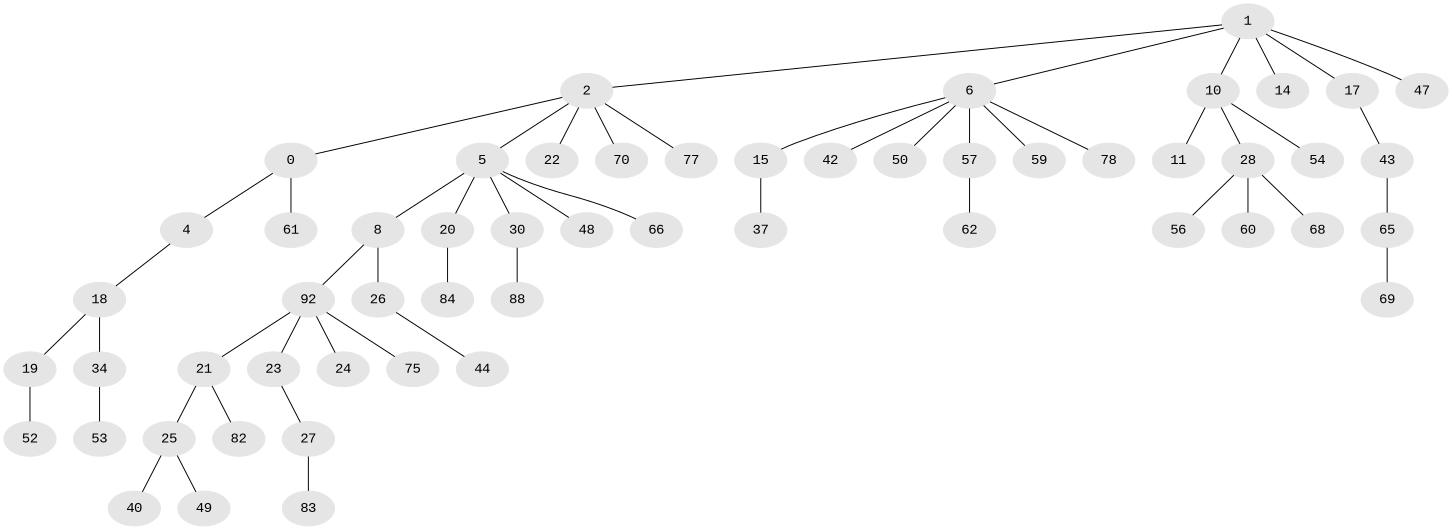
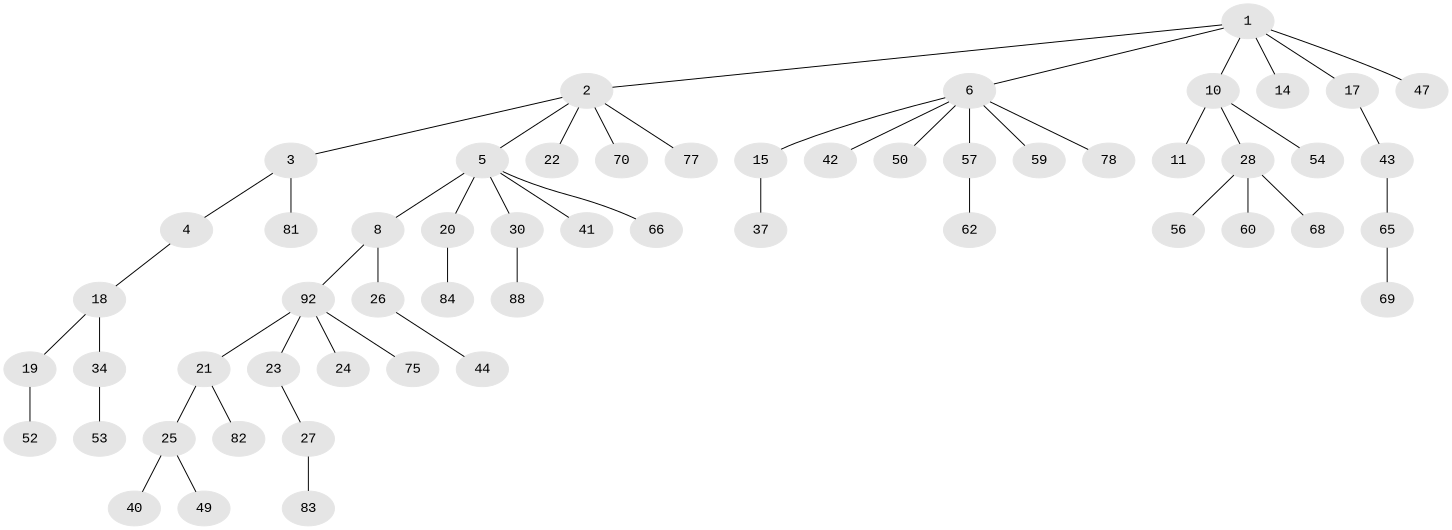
  graph {
    fontname="Liberation Mono"
    node [color=gray90 fontname="Liberation Mono" style=filled]
    edge [fontname="Liberation Mono"]
    1 [super="+74"]
    2 [super="+45"]
    6 [super="+13"]
    10 [super="+16"]
    14
    17
    47
-   3 [label=0]
+   3
    5 [super="+7"]
    22
    70
    77
    15 [super="+29"]
    42
    50
    57 [super="+80"]
    59
    78
    11
    28 [super="+32"]
    54 [super="+64"]
    43 [super="+55"]
    4 [super="+63"]
-   81 [label=61]
+   81
    8 [super="+9"]
    20 [super="+61"]
    30
-   48 [super="+73"]
+   48 [super="+73" label=41]
    66
    18 [super="+33"]
    19 [super="+36"]
    34 [super="+46"]
    n33 [label=92 super="+58"]
    26 [super="+31"]
    84
    n36 [label=88]
    37 [super="+41"]
    62
    21 [super="+72"]
    23
    24 [super="+85"]
    75
    44 [super="+76"]
    56 [super="+86"]
    60 [super="+67"]
    68
    25 [super="+39"]
    82
    27 [super="+71"]
    65
    52 [super="+87"]
    53
    40 [super="+79"]
    49 [super="+51"]
    83
    69
    1 -- 2
    1 -- 6
    1 -- 10
    1 -- 14
    1 -- 17
    1 -- 47
    2 -- 3
    2 -- 5
    2 -- 22
    2 -- 70
    2 -- 77
    6 -- 15
    6 -- 42
    6 -- 50
    6 -- 57
    6 -- 59
    6 -- 78
    10 -- 11
    10 -- 28
    10 -- 54
    17 -- 43
    3 -- 4
    3 -- 81
    5 -- 8
    5 -- 20
    5 -- 30
    5 -- 48
    5 -- 66
    15 -- 37
    57 -- 62
    28 -- 56
    28 -- 60
    28 -- 68
    43 -- 65
    4 -- 18
    8 -- n33
    8 -- 26
    20 -- 84
    30 -- n36
    18 -- 19
    18 -- 34
    19 -- 52
    34 -- 53
    n33 -- 21
    n33 -- 23
    n33 -- 24
    n33 -- 75
    26 -- 44
    21 -- 25
    21 -- 82
    23 -- 27
    25 -- 40
    25 -- 49
    27 -- 83
    65 -- 69
  }
